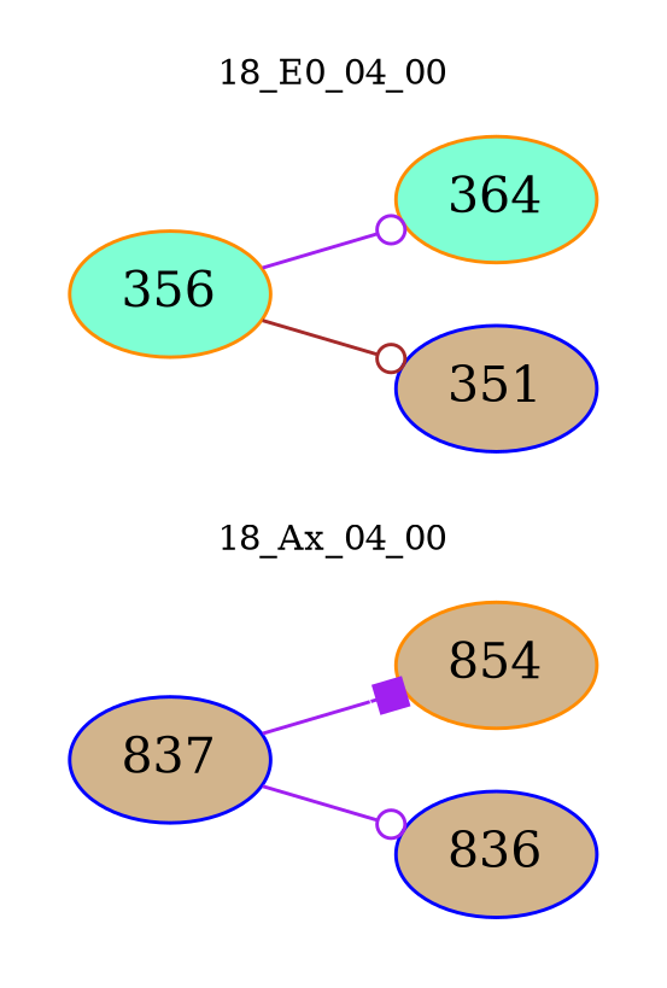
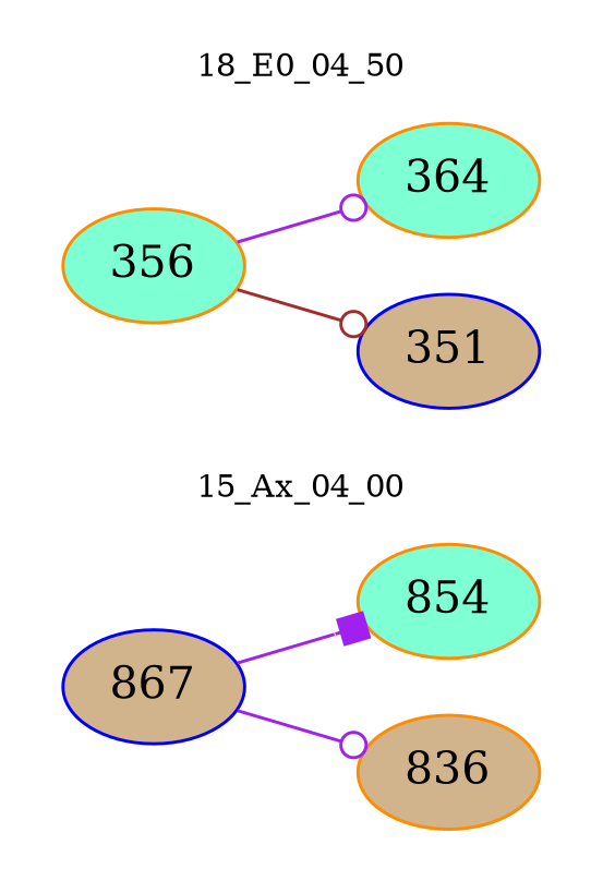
  digraph {
    rankdir=LR
    node [color=darkorange fillcolor=tan style=filled]
    edge [arrowhead=odot color=purple]
-   n1 [color=blue label=837]
-   n2 [color=blue label=836]
-   n3 [label=854]
+   n1 [color=blue label=867]
+   n2 [label=836]
+   n3 [fillcolor=aquamarine label=854]
    n4 [fillcolor=aquamarine label=356]
    n5 [color=blue label=351]
    n6 [fillcolor=aquamarine label=364]
    subgraph cluster_1 {
      color=white
      fontsize=10
-     label="18_Ax_04_00"
+     label="15_Ax_04_00"
      n1
      n2
      n3
    }
    subgraph cluster_2 {
      color=white
      fontsize=10
-     label="18_E0_04_00"
+     label="18_E0_04_50"
      n4
      n5
      n6
    }
    n1 -> n2
    n1 -> n3 [arrowhead=box]
    n4 -> n5 [color=brown]
    n4 -> n6
  }
